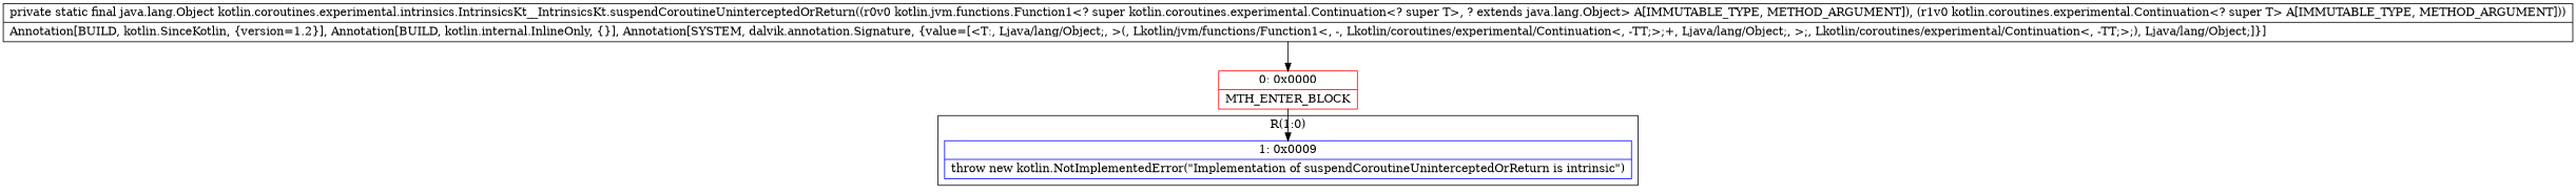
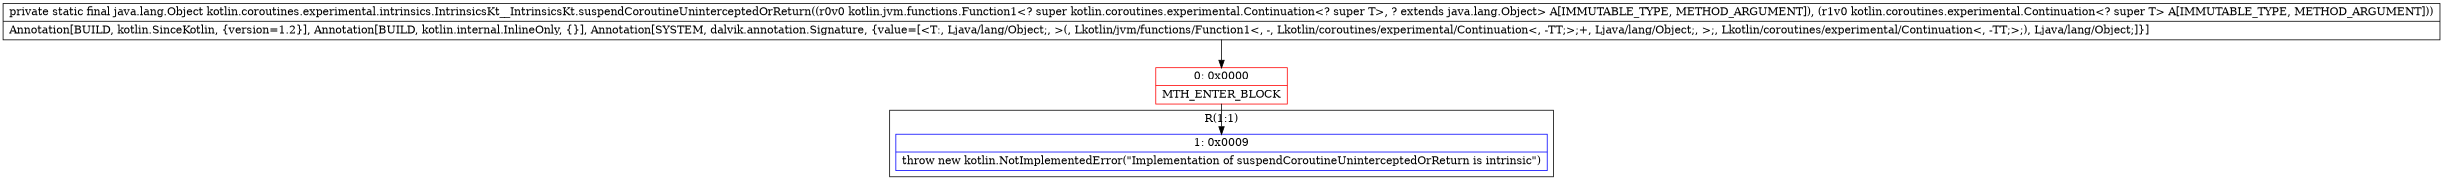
  digraph {
    node [shape=record]
    n1 [color=blue label="{1\:\ 0x0009|throw new kotlin.NotImplementedError(\"Implementation of suspendCoroutineUninterceptedOrReturn is intrinsic\")\l}"]
    n2 [color=red label="{0\:\ 0x0000|MTH_ENTER_BLOCK\l}"]
    n3 [label="{private static final java.lang.Object kotlin.coroutines.experimental.intrinsics.IntrinsicsKt__IntrinsicsKt.suspendCoroutineUninterceptedOrReturn((r0v0 kotlin.jvm.functions.Function1\<? super kotlin.coroutines.experimental.Continuation\<? super T\>, ? extends java.lang.Object\> A[IMMUTABLE_TYPE, METHOD_ARGUMENT]), (r1v0 kotlin.coroutines.experimental.Continuation\<? super T\> A[IMMUTABLE_TYPE, METHOD_ARGUMENT]))  | Annotation[BUILD, kotlin.SinceKotlin, \{version=1.2\}], Annotation[BUILD, kotlin.internal.InlineOnly, \{\}], Annotation[SYSTEM, dalvik.annotation.Signature, \{value=[\<T:, Ljava\/lang\/Object;, \>(, Lkotlin\/jvm\/functions\/Function1\<, \-, Lkotlin\/coroutines\/experimental\/Continuation\<, \-TT;\>;+, Ljava\/lang\/Object;, \>;, Lkotlin\/coroutines\/experimental\/Continuation\<, \-TT;\>;), Ljava\/lang\/Object;]\}]\l}"]
    subgraph cluster_1 {
-     label="R(1:0)"
+     label="R(1:1)"
      n1
    }
    n2 -> n1
    n3 -> n2
  }
